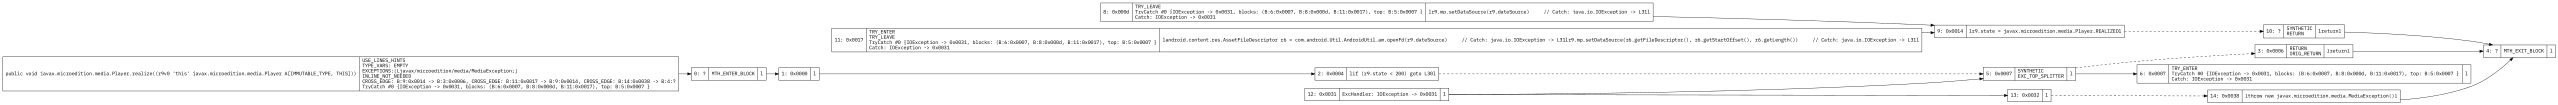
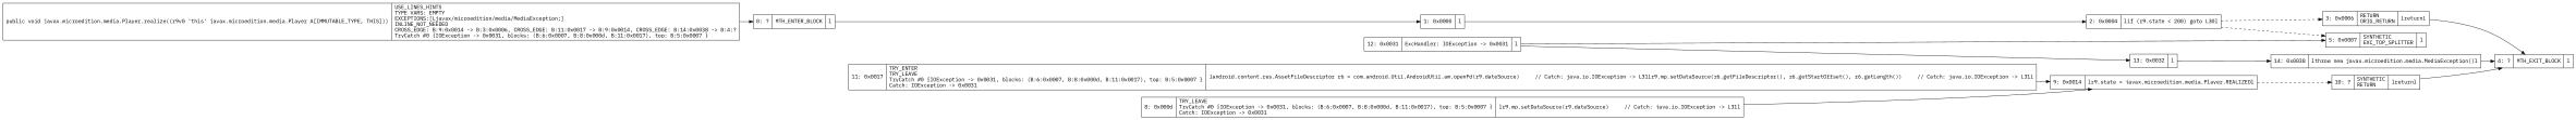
  digraph {
    fontname="IBM Plex Mono"
    rankdir=LR
    node [fontname="IBM Plex Mono" shape=record]
    edge [fontname="IBM Plex Mono"]
    n1 [label="{0\:\ ?|MTH_ENTER_BLOCK\l|l}"]
    n2 [label="{1\:\ 0x0000|l}"]
    n3 [label="{2\:\ 0x0004|lif (r9.state \< 200) goto L30l}"]
    n4 [label="{3\:\ 0x0006|RETURN\lORIG_RETURN\l|lreturnl}"]
    n5 [label="{5\:\ 0x0007|SYNTHETIC\lEXC_TOP_SPLITTER\l|l}"]
    n6 [label="{4\:\ ?|MTH_EXIT_BLOCK\l|l}"]
-   n7 [label="{6\:\ 0x0007|TRY_ENTER\lTryCatch #0 \{IOException \-\> 0x0031, blocks: (B:6:0x0007, B:8:0x000d, B:11:0x0017), top: B:5:0x0007 \}\lCatch: IOException \-\> 0x0031\l|l}"]
    n8 [label="{12\:\ 0x0031|ExcHandler: IOException \-\> 0x0031\l|l}"]
    n9 [label="{13\:\ 0x0032|l}"]
    n10 [label="{8\:\ 0x000d|TRY_LEAVE\lTryCatch #0 \{IOException \-\> 0x0031, blocks: (B:6:0x0007, B:8:0x000d, B:11:0x0017), top: B:5:0x0007 \}\lCatch: IOException \-\> 0x0031\l|lr9.mp.setDataSource(r9.dateSource)     \/\/ Catch: java.io.IOException \-\> L31l}"]
    n11 [label="{9\:\ 0x0014|lr9.state = javax.microedition.media.Player.REALIZEDl}"]
    n12 [label="{11\:\ 0x0017|TRY_ENTER\lTRY_LEAVE\lTryCatch #0 \{IOException \-\> 0x0031, blocks: (B:6:0x0007, B:8:0x000d, B:11:0x0017), top: B:5:0x0007 \}\lCatch: IOException \-\> 0x0031\l|landroid.content.res.AssetFileDescriptor r6 = com.android.Util.AndroidUtil.am.openFd(r9.dateSource)     \/\/ Catch: java.io.IOException \-\> L31lr9.mp.setDataSource(r6.getFileDescriptor(), r6.getStartOffset(), r6.getLength())     \/\/ Catch: java.io.IOException \-\> L31l}"]
    n13 [label="{10\:\ ?|SYNTHETIC\lRETURN\l|lreturnl}"]
    n14 [label="{14\:\ 0x0038|lthrow new javax.microedition.media.MediaException()l}"]
    n15 [label="{public void javax.microedition.media.Player.realize((r9v0 'this' javax.microedition.media.Player A[IMMUTABLE_TYPE, THIS]))  | USE_LINES_HINTS\lTYPE_VARS: EMPTY\lEXCEPTIONS:[Ljavax\/microedition\/media\/MediaException;]\lINLINE_NOT_NEEDED\lCROSS_EDGE: B:9:0x0014 \-\> B:3:0x0006, CROSS_EDGE: B:11:0x0017 \-\> B:9:0x0014, CROSS_EDGE: B:14:0x0038 \-\> B:4:?\lTryCatch #0 \{IOException \-\> 0x0031, blocks: (B:6:0x0007, B:8:0x000d, B:11:0x0017), top: B:5:0x0007 \}\l}"]
    n1 -> n2
    n2 -> n3
-   n5 -> n4 [style=dashed]
+   n3 -> n4 [style=dashed]
    n3 -> n5 [style=dashed]
    n4 -> n6
-   n5 -> n7
    n8 -> n5
    n8 -> n9
-   n9 -> n14 [style=dashed]
+   n9 -> n14
    n10 -> n11
    n11 -> n13 [style=dashed]
    n12 -> n11
    n13 -> n6
    n14 -> n6
    n15 -> n1
  }
